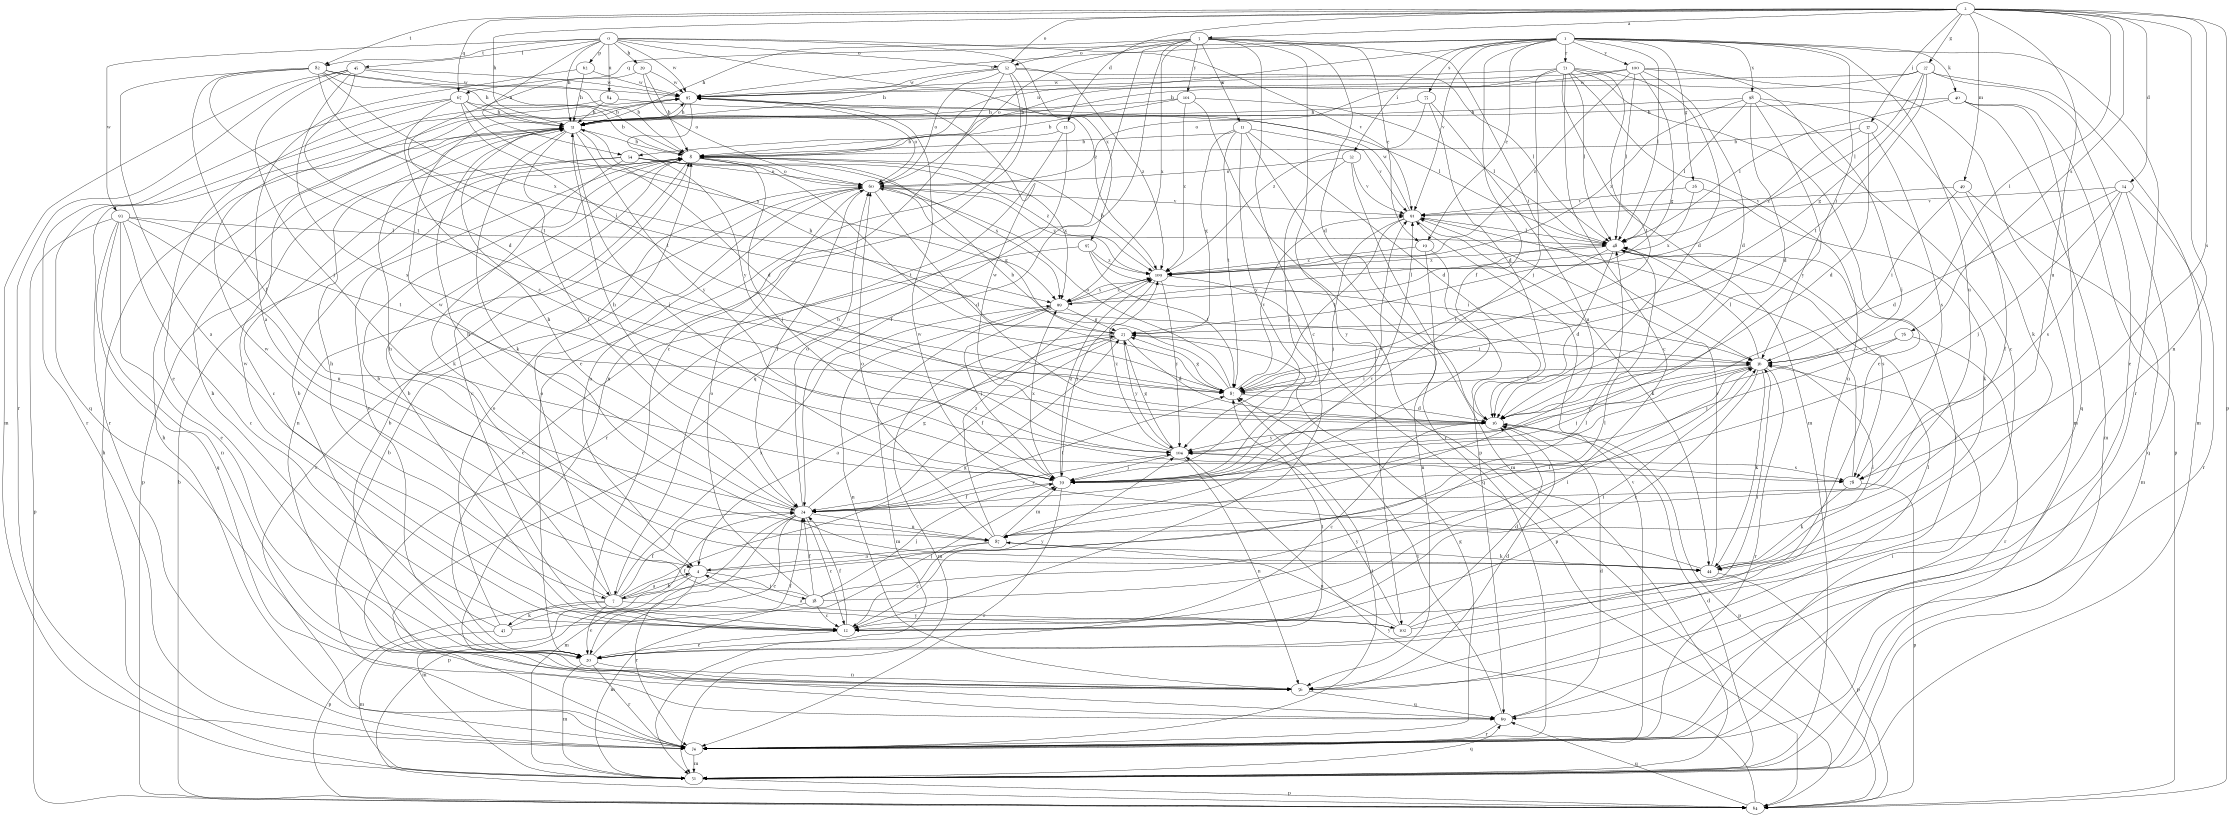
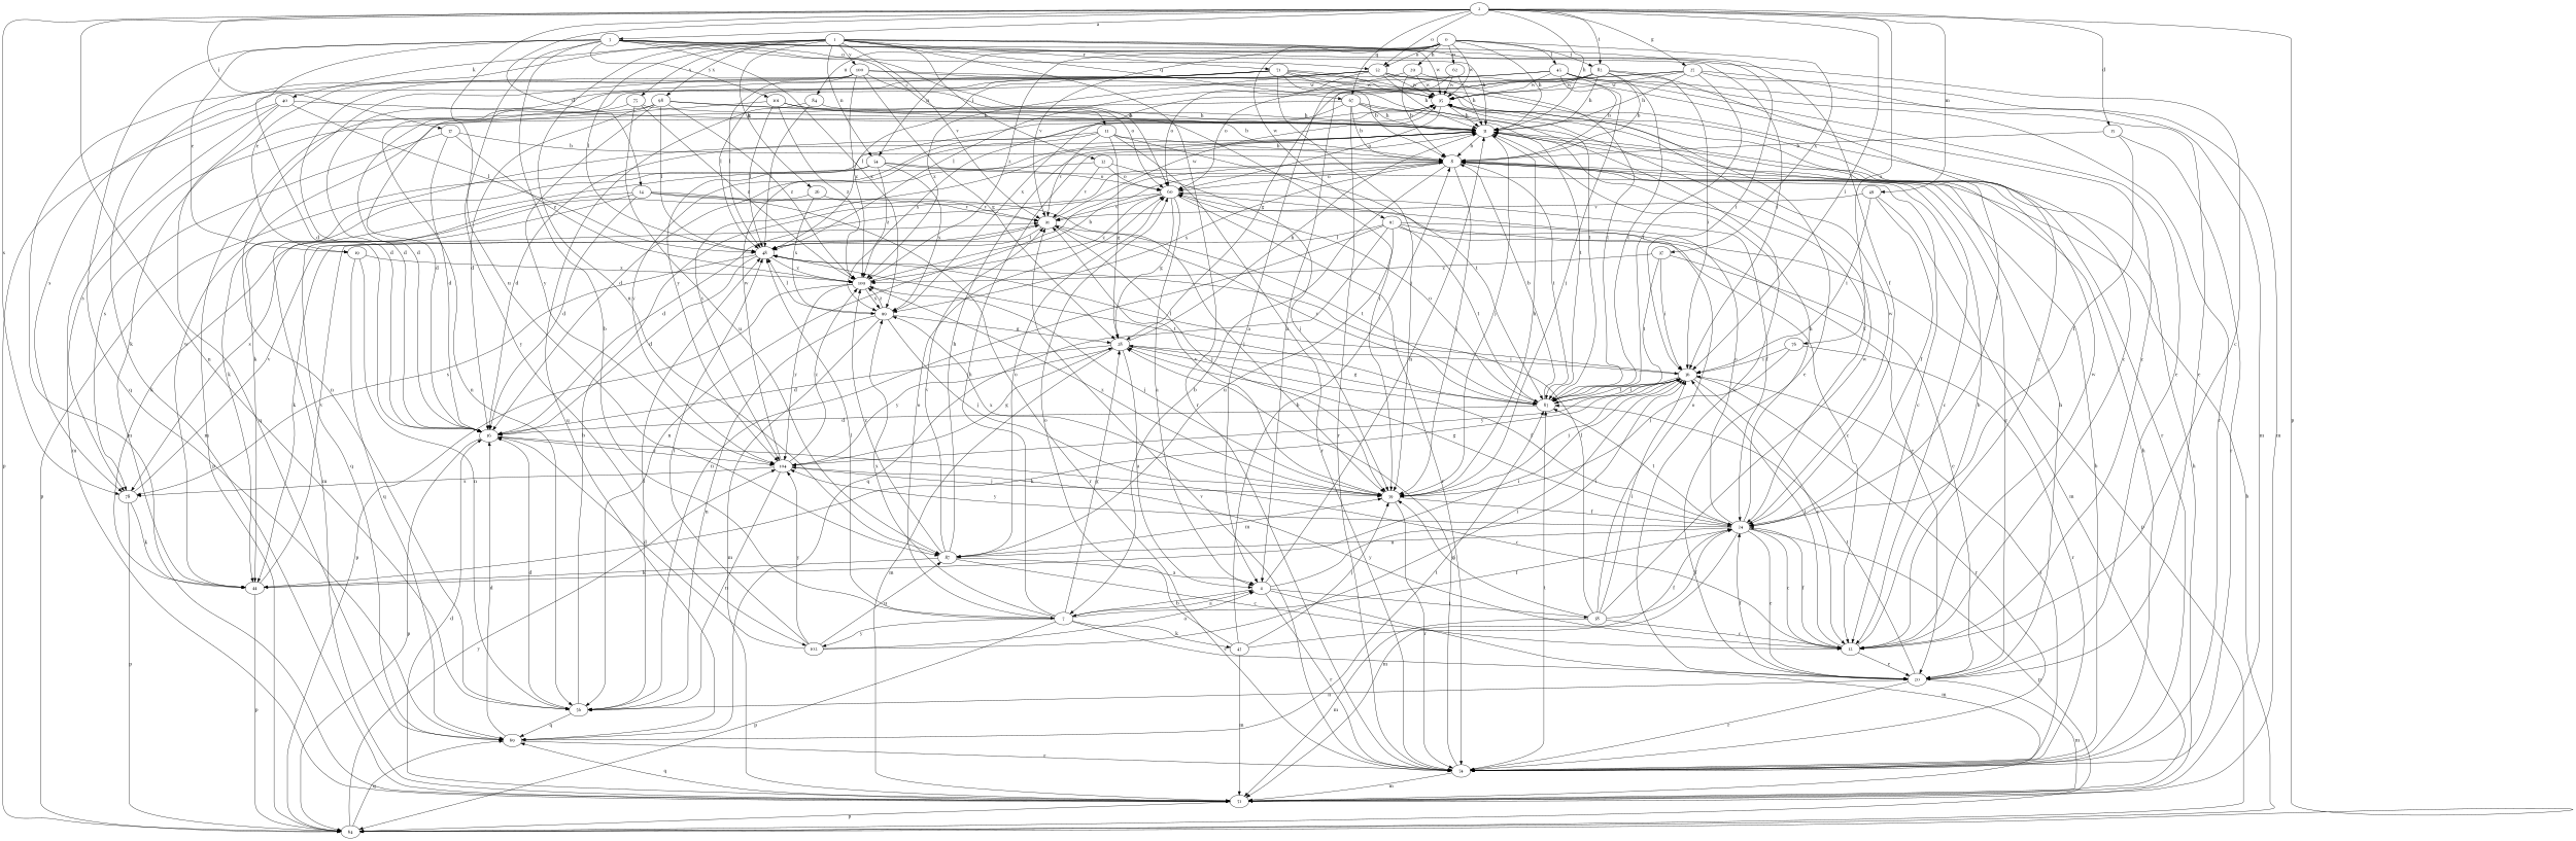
  strict digraph {
    fontname="Playfair Display"
    node [fontname="Playfair Display"]
    edge [fontname="Playfair Display"]
    0
    29
    31
    45
    54
    n6 [label=52]
    62
    82
    84
    91
    93
    95
    97
    109
    60
    8
    83
    24
    16
    39
    104
    44
    74
    78
    51
    64
    12
    99
    48
    56
    20
    4
    36
    69
    87
    1
    19
    26
    32
    40
    67
    71
    75
    98
    100
-   28 [label=23]
+   28
    2
    3
    14
    15
    27
    37
    49
    76
    7
    11
    101
    102
    43
    38
    0 -> 29 [label=h]
    0 -> 31 [label=h]
    0 -> 45 [label=l]
    0 -> 54 [label=n]
    0 -> n6 [label=o]
    0 -> 62 [label=p]
    0 -> 82 [label=t]
    0 -> 84 [label=u]
    0 -> 91 [label=v]
    0 -> 93 [label=w]
    0 -> 95 [label=w]
    0 -> 97 [label=x]
    0 -> 109 [label=z]
    29 -> 95 [label=w]
    29 -> 60 [label=o]
    29 -> 8 [label=b]
    29 -> 83 [label=t]
    31 -> 8 [label=b]
    31 -> 24 [label=f]
    31 -> 16 [label=d]
    31 -> 39 [label=j]
    31 -> 104 [label=y]
    31 -> 44 [label=k]
    45 -> 95 [label=w]
    45 -> 8 [label=b]
    45 -> 16 [label=d]
    45 -> 39 [label=j]
    45 -> 74 [label=r]
    45 -> 78 [label=s]
    45 -> 51 [label=m]
    54 -> 109 [label=z]
    54 -> 60 [label=o]
    54 -> 44 [label=k]
    54 -> 64 [label=p]
    54 -> 12 [label=c]
    54 -> 99 [label=x]
    n6 -> 31 [label=h]
    n6 -> 95 [label=w]
    n6 -> 109 [label=z]
    n6 -> 60 [label=o]
    n6 -> 12 [label=c]
    n6 -> 48 [label=l]
    n6 -> 56 [label=n]
    n6 -> 20 [label=e]
    62 -> 31 [label=h]
    62 -> 95 [label=w]
    62 -> 4 [label=a]
    82 -> 31 [label=h]
    82 -> 95 [label=w]
    82 -> 8 [label=b]
    82 -> 83 [label=t]
    82 -> 24 [label=f]
    82 -> 99 [label=x]
-   82 -> 7 [label=a]
+   82 -> 4 [label=a]
    82 -> 36 [label=i]
    84 -> 31 [label=h]
    84 -> 48 [label=l]
    84 -> 69 [label=q]
    91 -> 95 [label=w]
    91 -> 83 [label=t]
    91 -> 39 [label=j]
    91 -> 44 [label=k]
    91 -> 48 [label=l]
    93 -> 83 [label=t]
    93 -> 64 [label=p]
    93 -> 12 [label=c]
    93 -> 48 [label=l]
    93 -> 56 [label=n]
    93 -> 20 [label=e]
    93 -> 69 [label=q]
    93 -> 87 [label=u]
    95 -> 31 [label=h]
    95 -> 60 [label=o]
    95 -> 104 [label=y]
    95 -> 74 [label=r]
    97 -> 109 [label=z]
    97 -> 83 [label=t]
    97 -> 20 [label=e]
    97 -> 36 [label=i]
    109 -> 8 [label=b]
    109 -> 39 [label=j]
    109 -> 104 [label=y]
    109 -> 64 [label=p]
    109 -> 99 [label=x]
    60 -> 91 [label=v]
    60 -> 109 [label=z]
    60 -> 24 [label=f]
    60 -> 16 [label=d]
    60 -> 74 [label=r]
    60 -> 4 [label=a]
    60 -> 28 [label=g]
    8 -> 60 [label=o]
    8 -> 83 [label=t]
    8 -> 39 [label=j]
    8 -> 12 [label=c]
    8 -> 99 [label=x]
    8 -> 56 [label=n]
    8 -> 20 [label=e]
    8 -> 7 [label=b]
    83 -> 91 [label=v]
    83 -> 60 [label=o]
    83 -> 8 [label=b]
    83 -> 16 [label=d]
    83 -> 36 [label=i]
    83 -> 28 [label=g]
    24 -> 31 [label=h]
    24 -> 95 [label=w]
    24 -> 60 [label=o]
    24 -> 83 [label=t]
    24 -> 104 [label=y]
    24 -> 51 [label=m]
    24 -> 64 [label=p]
    24 -> 12 [label=c]
    24 -> 20 [label=e]
    24 -> 87 [label=u]
    24 -> 28 [label=g]
    16 -> 104 [label=y]
    16 -> 64 [label=p]
    16 -> 12 [label=c]
    39 -> 31 [label=h]
    39 -> 91 [label=v]
    39 -> 109 [label=z]
    39 -> 24 [label=f]
    39 -> 74 [label=r]
    39 -> 99 [label=x]
    104 -> 95 [label=w]
    104 -> 109 [label=z]
    104 -> 39 [label=j]
    104 -> 78 [label=s]
    104 -> 56 [label=n]
    104 -> 28 [label=g]
    44 -> 91 [label=v]
    44 -> 95 [label=w]
    44 -> 64 [label=p]
    44 -> 36 [label=i]
    74 -> 31 [label=h]
    74 -> 91 [label=v]
    74 -> 8 [label=b]
    74 -> 83 [label=t]
    74 -> 51 [label=m]
    74 -> 36 [label=i]
    74 -> 28 [label=g]
    78 -> 91 [label=v]
    78 -> 44 [label=k]
    78 -> 64 [label=p]
    51 -> 31 [label=h]
    51 -> 16 [label=d]
    51 -> 64 [label=p]
    51 -> 69 [label=q]
    64 -> 8 [label=b]
    64 -> 104 [label=y]
    64 -> 69 [label=q]
    12 -> 95 [label=w]
    12 -> 8 [label=b]
    12 -> 24 [label=f]
    12 -> 104 [label=y]
    12 -> 20 [label=e]
    12 -> 36 [label=i]
    99 -> 109 [label=z]
    99 -> 39 [label=j]
    99 -> 51 [label=m]
    99 -> 48 [label=l]
    99 -> 56 [label=n]
    99 -> 28 [label=g]
    48 -> 109 [label=z]
    48 -> 83 [label=t]
    48 -> 16 [label=d]
    48 -> 78 [label=s]
    56 -> 8 [label=b]
    56 -> 16 [label=d]
    56 -> 48 [label=l]
    56 -> 69 [label=q]
    20 -> 31 [label=h]
    20 -> 83 [label=t]
    20 -> 24 [label=f]
    20 -> 74 [label=r]
    20 -> 51 [label=m]
    20 -> 56 [label=n]
    4 -> 31 [label=h]
    4 -> 74 [label=r]
    4 -> 51 [label=m]
    4 -> 36 [label=i]
    4 -> 7 [label=b]
    4 -> 38 [label=j]
    36 -> 83 [label=t]
    36 -> 39 [label=j]
    36 -> 104 [label=y]
    36 -> 44 [label=k]
    36 -> 74 [label=r]
    36 -> 12 [label=c]
    36 -> 48 [label=l]
    69 -> 83 [label=t]
    69 -> 16 [label=d]
    69 -> 74 [label=r]
    87 -> 31 [label=h]
    87 -> 91 [label=v]
    87 -> 109 [label=z]
    87 -> 60 [label=o]
    87 -> 39 [label=m]
    87 -> 44 [label=k]
    87 -> 12 [label=c]
    87 -> 4 [label=a]
    1 -> 54 [label=n]
    1 -> 91 [label=v]
    1 -> 95 [label=w]
    1 -> 24 [label=f]
    1 -> 74 [label=r]
    1 -> 48 [label=l]
    1 -> 36 [label=i]
    1 -> 87 [label=u]
    1 -> 19 [label=e]
    1 -> 26 [label=g]
    1 -> 32 [label=i]
    1 -> 40 [label=k]
    1 -> 67 [label=q]
    1 -> 71 [label=r]
    1 -> 75 [label=s]
    1 -> 98 [label=x]
    1 -> 100 [label=y]
    19 -> 109 [label=z]
    19 -> 56 [label=n]
    19 -> 69 [label=q]
    26 -> 91 [label=v]
    26 -> 44 [label=k]
    26 -> 99 [label=x]
    32 -> 91 [label=v]
    32 -> 60 [label=o]
    32 -> 39 [label=j]
    32 -> 51 [label=m]
    40 -> 31 [label=h]
    40 -> 51 [label=m]
    40 -> 64 [label=p]
    40 -> 48 [label=l]
    40 -> 69 [label=q]
    67 -> 31 [label=h]
    67 -> 8 [label=b]
    67 -> 83 [label=t]
    67 -> 74 [label=r]
    67 -> 78 [label=s]
    67 -> 99 [label=x]
    67 -> 20 [label=e]
    71 -> 95 [label=w]
    71 -> 8 [label=b]
    71 -> 83 [label=t]
    71 -> 16 [label=d]
    71 -> 39 [label=j]
    71 -> 51 [label=m]
    71 -> 12 [label=c]
    71 -> 48 [label=l]
    71 -> 56 [label=n]
    71 -> 20 [label=e]
    75 -> 31 [label=h]
    75 -> 109 [label=z]
    75 -> 16 [label=d]
    75 -> 87 [label=u]
    98 -> 31 [label=h]
    98 -> 109 [label=z]
    98 -> 16 [label=d]
    98 -> 39 [label=j]
    98 -> 104 [label=y]
    98 -> 44 [label=k]
    98 -> 48 [label=l]
    100 -> 95 [label=w]
    100 -> 109 [label=z]
    100 -> 60 [label=o]
    100 -> 16 [label=d]
    100 -> 51 [label=m]
    100 -> 12 [label=c]
    100 -> 48 [label=l]
    100 -> 28 [label=g]
    28 -> 31 [label=h]
    28 -> 24 [label=f]
    28 -> 16 [label=d]
    28 -> 104 [label=y]
    28 -> 51 [label=m]
    28 -> 4 [label=a]
    28 -> 36 [label=i]
    2 -> 31 [label=h]
    2 -> n6 [label=o]
    2 -> 82 [label=t]
    2 -> 78 [label=s]
    2 -> 64 [label=p]
    2 -> 56 [label=n]
    2 -> 36 [label=i]
    2 -> 87 [label=u]
    2 -> 67 [label=q]
    2 -> 3 [label=a]
    2 -> 14 [label=d]
    2 -> 15 [label=d]
    2 -> 27 [label=g]
    2 -> 37 [label=j]
    2 -> 49 [label=m]
    2 -> 76 [label=s]
    3 -> 31 [label=h]
    3 -> n6 [label=o]
    3 -> 60 [label=o]
    3 -> 16 [label=d]
    3 -> 12 [label=c]
    3 -> 99 [label=x]
    3 -> 36 [label=i]
    3 -> 69 [label=q]
    3 -> 19 [label=e]
    3 -> 7 [label=b]
    3 -> 11 [label=c]
    3 -> 101 [label=y]
    3 -> 102 [label=y]
    14 -> 91 [label=v]
    14 -> 16 [label=d]
    14 -> 39 [label=j]
    14 -> 74 [label=r]
    14 -> 78 [label=s]
    14 -> 69 [label=q]
    15 -> 8 [label=b]
    15 -> 24 [label=f]
    15 -> 74 [label=r]
    27 -> 31 [label=h]
    27 -> 95 [label=w]
    27 -> 83 [label=t]
    27 -> 51 [label=m]
    27 -> 48 [label=l]
    27 -> 20 [label=e]
    27 -> 28 [label=g]
    37 -> 109 [label=z]
    37 -> 8 [label=b]
    37 -> 16 [label=d]
    37 -> 78 [label=s]
    49 -> 91 [label=v]
    49 -> 24 [label=f]
    49 -> 51 [label=m]
    49 -> 36 [label=i]
    76 -> 39 [label=j]
    76 -> 74 [label=r]
    76 -> 36 [label=i]
    7 -> 31 [label=h]
    7 -> 60 [label=o]
    7 -> 24 [label=f]
    7 -> 64 [label=p]
    7 -> 99 [label=x]
    7 -> 48 [label=l]
    7 -> 20 [label=e]
    7 -> 4 [label=a]
    7 -> 28 [label=g]
    7 -> 102 [label=y]
    7 -> 43 [label=k]
    11 -> 91 [label=v]
    11 -> 8 [label=b]
    11 -> 83 [label=t]
    11 -> 16 [label=d]
    11 -> 104 [label=y]
    11 -> 74 [label=r]
    11 -> 28 [label=g]
    101 -> 31 [label=h]
    101 -> 109 [label=z]
    101 -> 8 [label=b]
    101 -> 64 [label=p]
    101 -> 48 [label=l]
    102 -> 16 [label=d]
    102 -> 104 [label=y]
    102 -> 48 [label=l]
    102 -> 4 [label=a]
    102 -> 36 [label=i]
    102 -> 87 [label=u]
    43 -> 60 [label=o]
    43 -> 8 [label=b]
    43 -> 24 [label=f]
    43 -> 39 [label=j]
    43 -> 51 [label=m]
    38 -> 95 [label=w]
    38 -> 60 [label=o]
    38 -> 24 [label=f]
    38 -> 39 [label=j]
    38 -> 51 [label=m]
    38 -> 12 [label=c]
    38 -> 48 [label=l]
    38 -> 36 [label=i]
  }
